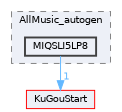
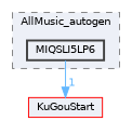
  digraph {
    compound=true
    node [fillcolor="#edf0f7" fontname=Helvetica fontsize=10 shape=box]
-   n1 [color=grey25 height=0.2 label=MIQSLI5LP8 style="filled,bold" width=0.4]
+   n1 [color=grey25 height=0.2 label=MIQSLI5LP6 style="filled,bold" width=0.4]
    n2 [color=red height=0.2 label=KuGouStart style=filled width=0.4]
    subgraph cluster_1 {
      bgcolor="#edf0f7"
      fontname=Helvetica
      fontsize=10
      label=AllMusic_autogen
      pencolor=grey50
      style="filled,dashed"
      n1
    }
    n1 -> n2 [color=steelblue1 fontcolor=steelblue1 fontname=Helvetica fontsize=10 headlabel=1 labeldistance=1.5 labelfontname=Helvetica labelfontsize=10]
  }
